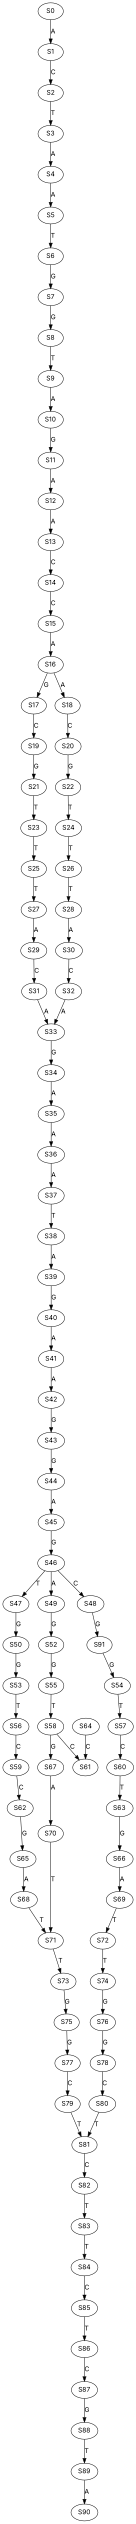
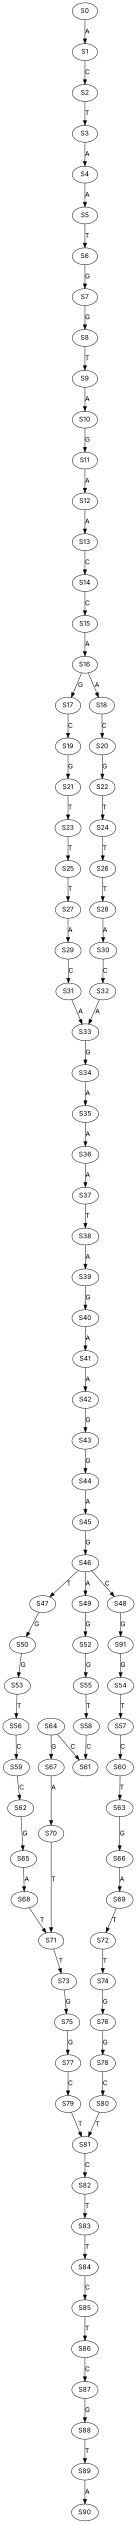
  strict digraph {
    fontname=Inter
    node [fontname=Inter]
    edge [fontname=Inter]
    S0
    S1
    S2
    S3
    S4
    S5
    S6
    S7
    S8
    S9
    S10
    S11
    S12
    S13
    S14
    S15
    S16
    S17
    S18
    S19
    S20
    S21
    S22
    S23
    S24
    S25
    S26
    S27
    S28
    S29
    S30
    S31
    S32
    S33
    S34
    S35
    S36
    S37
    S38
    S39
    S40
    S41
    S42
    S43
    S44
    S45
    S46
    S47
    S48
    S49
    S50
    n52 [label=S91]
    S52
    S53
    S54
    S55
    S56
    S57
    S58
    S59
    S60
    S61
    S62
    S63
    S65
    S66
    S64
    S67
    S68
    S69
    S70
    S71
    S72
    S73
    S74
    S75
    S76
    S77
    S78
    S79
    S80
    S81
    S82
    S83
    S84
    S85
    S86
    S87
    S88
    S89
    S90
    S0 -> S1 [label=A]
    S1 -> S2 [label=C]
    S2 -> S3 [label=T]
    S3 -> S4 [label=A]
    S4 -> S5 [label=A]
    S5 -> S6 [label=T]
    S6 -> S7 [label=G]
    S7 -> S8 [label=G]
    S8 -> S9 [label=T]
    S9 -> S10 [label=A]
    S10 -> S11 [label=G]
    S11 -> S12 [label=A]
    S12 -> S13 [label=A]
    S13 -> S14 [label=C]
    S14 -> S15 [label=C]
    S15 -> S16 [label=A]
    S16 -> S17 [label=G]
    S16 -> S18 [label=A]
    S17 -> S19 [label=C]
    S18 -> S20 [label=C]
    S19 -> S21 [label=G]
    S20 -> S22 [label=G]
    S21 -> S23 [label=T]
    S22 -> S24 [label=T]
    S23 -> S25 [label=T]
    S24 -> S26 [label=T]
    S25 -> S27 [label=T]
    S26 -> S28 [label=T]
    S27 -> S29 [label=A]
    S28 -> S30 [label=A]
    S29 -> S31 [label=C]
    S30 -> S32 [label=C]
    S31 -> S33 [label=A]
    S32 -> S33 [label=A]
    S33 -> S34 [label=G]
    S34 -> S35 [label=A]
    S35 -> S36 [label=A]
    S36 -> S37 [label=A]
    S37 -> S38 [label=T]
    S38 -> S39 [label=A]
    S39 -> S40 [label=G]
    S40 -> S41 [label=A]
    S41 -> S42 [label=A]
    S42 -> S43 [label=G]
    S43 -> S44 [label=G]
    S44 -> S45 [label=A]
    S45 -> S46 [label=G]
    S46 -> S47 [label=T]
    S46 -> S48 [label=C]
    S46 -> S49 [label=A]
    S47 -> S50 [label=G]
    S48 -> n52 [label=G]
    S49 -> S52 [label=G]
    S50 -> S53 [label=G]
    n52 -> S54 [label=G]
    S52 -> S55 [label=G]
    S53 -> S56 [label=T]
    S54 -> S57 [label=T]
    S55 -> S58 [label=T]
    S56 -> S59 [label=C]
    S57 -> S60 [label=C]
    S58 -> S61 [label=C]
    S59 -> S62 [label=C]
    S60 -> S63 [label=T]
    S62 -> S65 [label=G]
    S63 -> S66 [label=G]
    S65 -> S68 [label=A]
    S66 -> S69 [label=A]
    S64 -> S61 [label=C]
-   S58 -> S67 [label=G]
+   S64 -> S67 [label=G]
    S67 -> S70 [label=A]
    S68 -> S71 [label=T]
    S69 -> S72 [label=T]
    S70 -> S71 [label=T]
    S71 -> S73 [label=T]
    S72 -> S74 [label=T]
    S73 -> S75 [label=G]
    S74 -> S76 [label=G]
    S75 -> S77 [label=G]
    S76 -> S78 [label=G]
    S77 -> S79 [label=C]
    S78 -> S80 [label=C]
    S79 -> S81 [label=T]
    S80 -> S81 [label=T]
    S81 -> S82 [label=C]
    S82 -> S83 [label=T]
    S83 -> S84 [label=T]
    S84 -> S85 [label=C]
    S85 -> S86 [label=T]
    S86 -> S87 [label=C]
    S87 -> S88 [label=G]
    S88 -> S89 [label=T]
    S89 -> S90 [label=A]
  }
